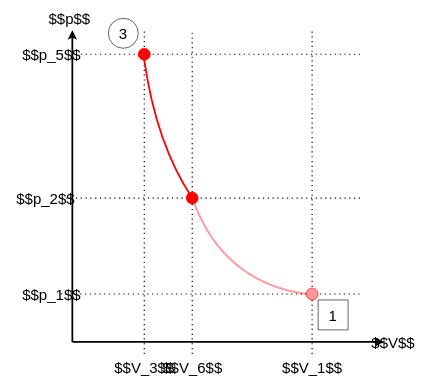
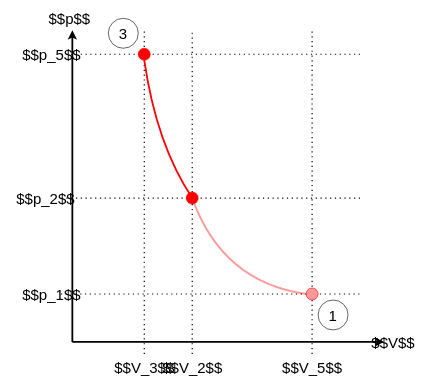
  <mxCell id="0" />
  <mxCell id="1" parent="0" />
  <mxCell id="2" value="" style="endArrow=none;html=1;fontSize=25;strokeWidth=3;strokeColor=#FF9999;entryX=0;entryY=0.5;entryDx=0;entryDy=0;curved=1;" edge="1" parent="1"><mxGeometry width="50" height="50" relative="1" as="geometry"><mxPoint x="320" y="330" as="sourcePoint" /><mxPoint x="510" y="490" as="targetPoint" /><Array as="points"><mxPoint x="370" y="470" /></Array></mxGeometry></mxCell>
  <mxCell id="3" value="" style="endArrow=classic;html=1;rounded=0;strokeWidth=3;" edge="1" parent="1"><mxGeometry width="50" height="50" relative="1" as="geometry"><mxPoint x="120" y="570" as="sourcePoint" /><mxPoint x="640" y="570" as="targetPoint" /></mxGeometry></mxCell>
  <mxCell id="4" value="" style="endArrow=classic;html=1;rounded=0;strokeWidth=3;" edge="1" parent="1"><mxGeometry width="50" height="50" relative="1" as="geometry"><mxPoint x="120" y="570" as="sourcePoint" /><mxPoint x="120" as="targetPoint" y="50" /></mxGeometry></mxCell>
  <mxCell id="5" value="&lt;font style=&quot;font-size: 25px&quot;&gt;$$p$$&lt;/font&gt;" style="text;html=1;resizable=0;autosize=1;align=center;verticalAlign=middle;points=[];fillColor=none;strokeColor=none;rounded=0;" vertex="1" parent="1"><mxGeometry x="70" y="20" width="90" height="20" as="geometry" /></mxCell>
  <mxCell id="6" value="&lt;font style=&quot;font-size: 25px&quot;&gt;$$V$$&lt;/font&gt;" style="text;html=1;resizable=0;autosize=1;align=center;verticalAlign=middle;points=[];fillColor=none;strokeColor=none;rounded=0;" vertex="1" parent="1"><mxGeometry x="610" y="560" width="90" height="20" as="geometry" /></mxCell>
  <mxCell id="7" value="" style="endArrow=none;dashed=1;html=1;dashPattern=1 3;strokeWidth=2;rounded=0;fontSize=25;" edge="1" parent="1"><mxGeometry width="50" height="50" relative="1" as="geometry"><mxPoint x="102" y="330" as="sourcePoint" /><mxPoint x="600" y="330" as="targetPoint" /></mxGeometry></mxCell>
  <mxCell id="8" value="" style="endArrow=none;dashed=1;html=1;dashPattern=1 3;strokeWidth=2;rounded=0;fontSize=25;startArrow=none;" edge="1" parent="1" source="11"><mxGeometry width="50" height="50" relative="1" as="geometry"><mxPoint x="320" y="590" as="sourcePoint" /><mxPoint x="320" as="targetPoint" y="50" /></mxGeometry></mxCell>
  <mxCell id="9" value="" style="endArrow=none;dashed=1;html=1;dashPattern=1 3;strokeWidth=2;rounded=0;fontSize=25;" edge="1" parent="1"><mxGeometry width="50" height="50" relative="1" as="geometry"><mxPoint x="520" y="590" as="sourcePoint" /><mxPoint x="520" as="targetPoint" y="50" /></mxGeometry></mxCell>
  <mxCell id="10" value="" style="endArrow=none;dashed=1;html=1;dashPattern=1 3;strokeWidth=2;rounded=0;fontSize=25;" edge="1" parent="1"><mxGeometry width="50" height="50" relative="1" as="geometry"><mxPoint x="101" y="490" as="sourcePoint" /><mxPoint x="600" y="490" as="targetPoint" /></mxGeometry></mxCell>
  <mxCell id="11" value="" style="ellipse;whiteSpace=wrap;html=1;aspect=fixed;fontSize=25;fillColor=#FF0000;strokeColor=#FF0000;" vertex="1" parent="1"><mxGeometry x="310" y="320" width="20" height="20" as="geometry" /></mxCell>
  <mxCell id="12" value="" style="endArrow=none;dashed=1;html=1;dashPattern=1 3;strokeWidth=2;rounded=0;fontSize=25;" edge="1" parent="1" target="11"><mxGeometry width="50" height="50" relative="1" as="geometry"><mxPoint x="320" y="590" as="sourcePoint" /><mxPoint x="320" y="290" as="targetPoint" /></mxGeometry></mxCell>
- <mxCell id="13" value="&lt;font style=&quot;font-size: 25px&quot;&gt;$$V_6$$&lt;/font&gt;" style="text;html=1;resizable=0;autosize=1;align=center;verticalAlign=middle;points=[];fillColor=none;strokeColor=none;rounded=0;" vertex="1" parent="1"><mxGeometry x="260" y="602" width="120" height="20" as="geometry" /></mxCell>
- <mxCell id="14" value="&lt;font style=&quot;font-size: 25px&quot;&gt;$$V_1$$&lt;/font&gt;" style="text;html=1;resizable=0;autosize=1;align=center;verticalAlign=middle;points=[];fillColor=none;strokeColor=none;rounded=0;" vertex="1" parent="1"><mxGeometry x="460" y="602" width="120" height="20" as="geometry" /></mxCell>
+ <mxCell id="13" value="&lt;font style=&quot;font-size: 25px&quot;&gt;$$V_2$$&lt;/font&gt;" style="text;html=1;resizable=0;autosize=1;align=center;verticalAlign=middle;points=[];fillColor=none;strokeColor=none;rounded=0;" vertex="1" parent="1"><mxGeometry x="260" y="602" width="120" height="20" as="geometry" /></mxCell>
+ <mxCell id="14" value="&lt;font style=&quot;font-size: 25px&quot;&gt;$$V_5$$&lt;/font&gt;" style="text;html=1;resizable=0;autosize=1;align=center;verticalAlign=middle;points=[];fillColor=none;strokeColor=none;rounded=0;" vertex="1" parent="1"><mxGeometry x="460" y="602" width="120" height="20" as="geometry" /></mxCell>
  <mxCell id="15" value="&lt;font style=&quot;font-size: 25px&quot;&gt;$$p_2$$&lt;/font&gt;" style="text;html=1;resizable=0;autosize=1;align=center;verticalAlign=middle;points=[];fillColor=none;strokeColor=none;rounded=0;" vertex="1" parent="1"><mxGeometry x="20" y="320" width="110" height="20" as="geometry" /></mxCell>
  <mxCell id="16" value="&lt;font style=&quot;font-size: 25px&quot;&gt;$$p_1$$&lt;/font&gt;" style="text;html=1;resizable=0;autosize=1;align=center;verticalAlign=middle;points=[];fillColor=none;strokeColor=none;rounded=0;" vertex="1" parent="1"><mxGeometry x="30" y="480" width="110" height="20" as="geometry" /></mxCell>
- <mxCell id="17" value="1" style="whiteSpace=wrap;html=1;aspect=fixed;fontSize=25;strokeColor=#000000;fillColor=none;rounded=0;" vertex="1" parent="1"><mxGeometry x="530" y="500" width="50" height="50" as="geometry" /></mxCell>
+ <mxCell id="17" value="1" style="ellipse;whiteSpace=wrap;html=1;aspect=fixed;fontSize=25;strokeColor=#000000;fillColor=none;" vertex="1" parent="1"><mxGeometry x="530" y="500" width="50" height="50" as="geometry" /></mxCell>
  <mxCell id="18" value="" style="endArrow=none;dashed=1;html=1;dashPattern=1 3;strokeWidth=2;rounded=0;fontSize=25;" edge="1" parent="1"><mxGeometry width="50" height="50" relative="1" as="geometry"><mxPoint x="102" y="90" as="sourcePoint" /><mxPoint x="602" y="90" as="targetPoint" /></mxGeometry></mxCell>
  <mxCell id="19" value="&lt;font style=&quot;font-size: 25px&quot;&gt;$$p_5$$&lt;/font&gt;" style="text;html=1;resizable=0;autosize=1;align=center;verticalAlign=middle;points=[];fillColor=none;strokeColor=none;rounded=0;" vertex="1" parent="1"><mxGeometry x="30" y="80" width="110" height="20" as="geometry" /></mxCell>
  <mxCell id="20" value="" style="endArrow=none;dashed=1;html=1;dashPattern=1 3;strokeWidth=2;rounded=0;fontSize=25;" edge="1" parent="1"><mxGeometry width="50" height="50" relative="1" as="geometry"><mxPoint x="240" y="590" as="sourcePoint" /><mxPoint x="240" as="targetPoint" y="50" /></mxGeometry></mxCell>
  <mxCell id="21" value="" style="ellipse;whiteSpace=wrap;html=1;aspect=fixed;fontSize=25;fillColor=#FF0000;strokeColor=#FF0000;" vertex="1" parent="1"><mxGeometry x="230" y="80" width="20" height="20" as="geometry" /></mxCell>
  <mxCell id="22" value="" style="endArrow=none;html=1;fontSize=25;strokeWidth=3;strokeColor=#FF0000;curved=1;" edge="1" parent="1"><mxGeometry width="50" height="50" relative="1" as="geometry"><mxPoint x="240" y="100" as="sourcePoint" /><mxPoint x="320" y="330" as="targetPoint" /><Array as="points"><mxPoint x="260" y="240" /></Array></mxGeometry></mxCell>
  <mxCell id="23" value="3" style="ellipse;whiteSpace=wrap;html=1;aspect=fixed;fontSize=25;strokeColor=#000000;fillColor=none;" vertex="1" parent="1"><mxGeometry x="180" y="30" width="50" height="50" as="geometry" /></mxCell>
  <mxCell id="24" value="" style="ellipse;whiteSpace=wrap;html=1;aspect=fixed;fontSize=25;fillColor=#FF9999;strokeColor=#FF0000;" vertex="1" parent="1"><mxGeometry x="510" y="480" width="20" height="20" as="geometry" /></mxCell>
  <mxCell id="25" value="&lt;font style=&quot;font-size: 25px&quot;&gt;$$V_3$$&lt;/font&gt;" style="text;html=1;resizable=0;autosize=1;align=center;verticalAlign=middle;points=[];fillColor=none;strokeColor=none;rounded=0;" vertex="1" parent="1"><mxGeometry x="180" y="602" width="120" height="20" as="geometry" /></mxCell>
